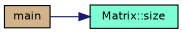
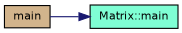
  digraph {
    rankdir=RL
    node [color=black fontname=Helvetica fontsize=10 shape=record style=filled]
-   n1 [fillcolor=aquamarine fontcolor=black height=0.2 label="Matrix::size" width=0.4]
+   n1 [fillcolor=aquamarine fontcolor=black height=0.2 label="Matrix::main" width=0.4]
    n2 [height=0.2 label=main width=0.4 fillcolor=tan]
    n1 -> n2 [color=midnightblue dir=back fontname=Helvetica fontsize=10 labelfontname=Helvetica labelfontsize=10 style=solid]
  }
